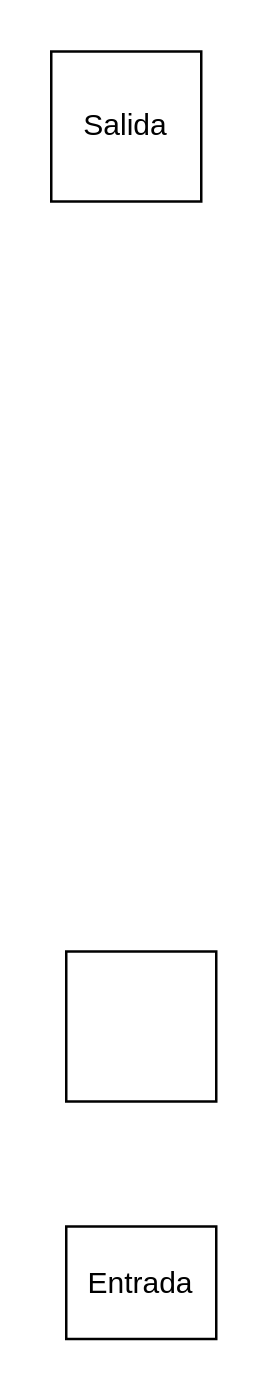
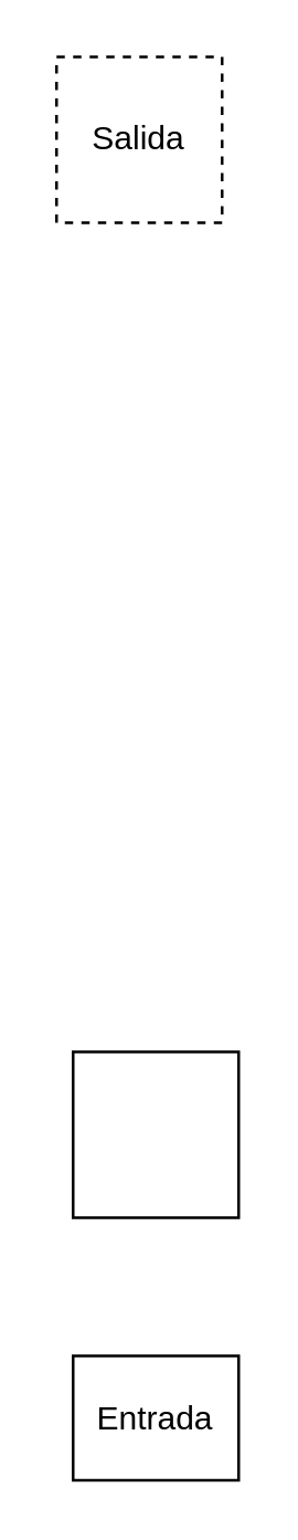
  <mxCell id="0" />
  <mxCell id="1" parent="0" />
  <mxCell id="2" value="Entrada" style="rounded=0;whiteSpace=wrap;html=1;" vertex="1" parent="1"><mxGeometry x="26" y="490" width="60" height="45" as="geometry" /></mxCell>
- <mxCell id="3" value="Salida" style="rounded=0;whiteSpace=wrap;html=1;" vertex="1" parent="1"><mxGeometry x="20" y="20" width="60" height="60" as="geometry" /></mxCell>
+ <mxCell id="3" value="Salida" style="rounded=0;whiteSpace=wrap;html=1;dashed=1;" vertex="1" parent="1"><mxGeometry x="20" y="20" width="60" height="60" as="geometry" /></mxCell>
  <mxCell id="4" value="" style="rounded=0;whiteSpace=wrap;html=1;" vertex="1" parent="1"><mxGeometry x="26" y="380" width="60" height="60" as="geometry" /></mxCell>
